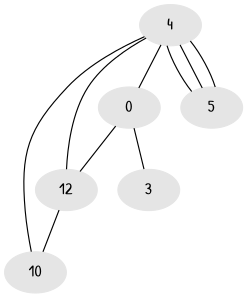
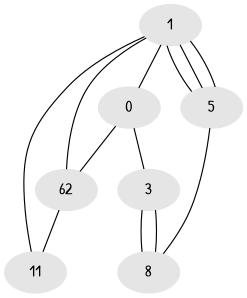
  graph {
    fontname="Patrick Hand"
    node [color=gray90 fontname="Patrick Hand" style=filled]
    edge [fontname="Patrick Hand"]
-   1 [super="+6+7+9+10+15+18" label=4]
+   1 [super="+6+7+9+10+15+18"]
    n2 [label=0]
    5
-   11 [super="+14+20" label=10]
-   12 [super="+7+19"]
+   11 [super="+14+20"]
+   12 [super="+7+19" label=62]
    3 [super="+4+16+17"]
+   8
    1 -- n2
    1 -- 5
    1 -- 5
    1 -- 5
    1 -- 11
    1 -- 12
    n2 -- 12
    n2 -- 3
+   5 -- 8
    12 -- 11
+   3 -- 8
+   3 -- 8
  }
